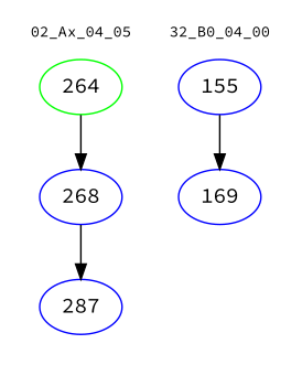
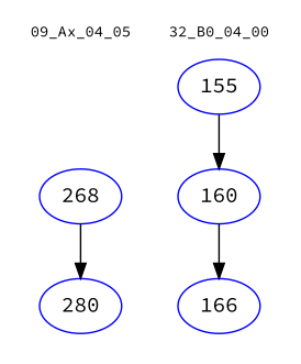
  digraph {
    fontname="Source Code Pro"
    node [color=blue fontname="Source Code Pro"]
    edge [color=black fontname="Source Code Pro"]
-   n1 [color=green label=264]
    n2 [label=268]
-   n3 [label=287]
+   n3 [label=280]
    n4 [label=155]
-   n5 [label=169]
+   n5 [label=160]
+   n6 [label=166]
    subgraph cluster_1 {
      color=white
      fontsize=10
-     label="02_Ax_04_05"
-     n1
+     label="09_Ax_04_05"
      n2
      n3
    }
    subgraph cluster_2 {
      color=white
      fontsize=10
      label="32_B0_04_00"
      n4
      n5
+     n6
    }
-   n1 -> n2
    n2 -> n3
    n4 -> n5
+   n5 -> n6
  }
